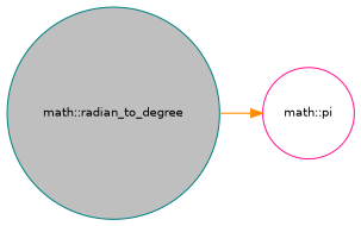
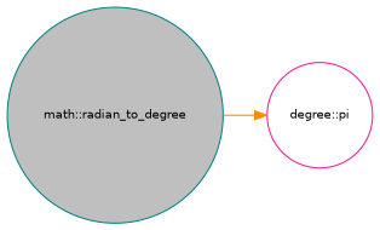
  digraph {
    rankdir=LR
    node [fontname=Helvetica fontsize=10 shape=circle style=filled]
    n1 [color=teal fillcolor=grey75 fontcolor=black height=0.2 label="math::radian_to_degree" width=0.4]
-   n2 [color=deeppink fillcolor=white height=0.2 label="math::pi" width=0.4]
+   n2 [color=deeppink fillcolor=white height=0.2 label="degree::pi" width=0.4]
    n1 -> n2 [color=darkorange fontname=Helvetica fontsize=10 labelfontname=Helvetica labelfontsize=10 style=solid]
  }
